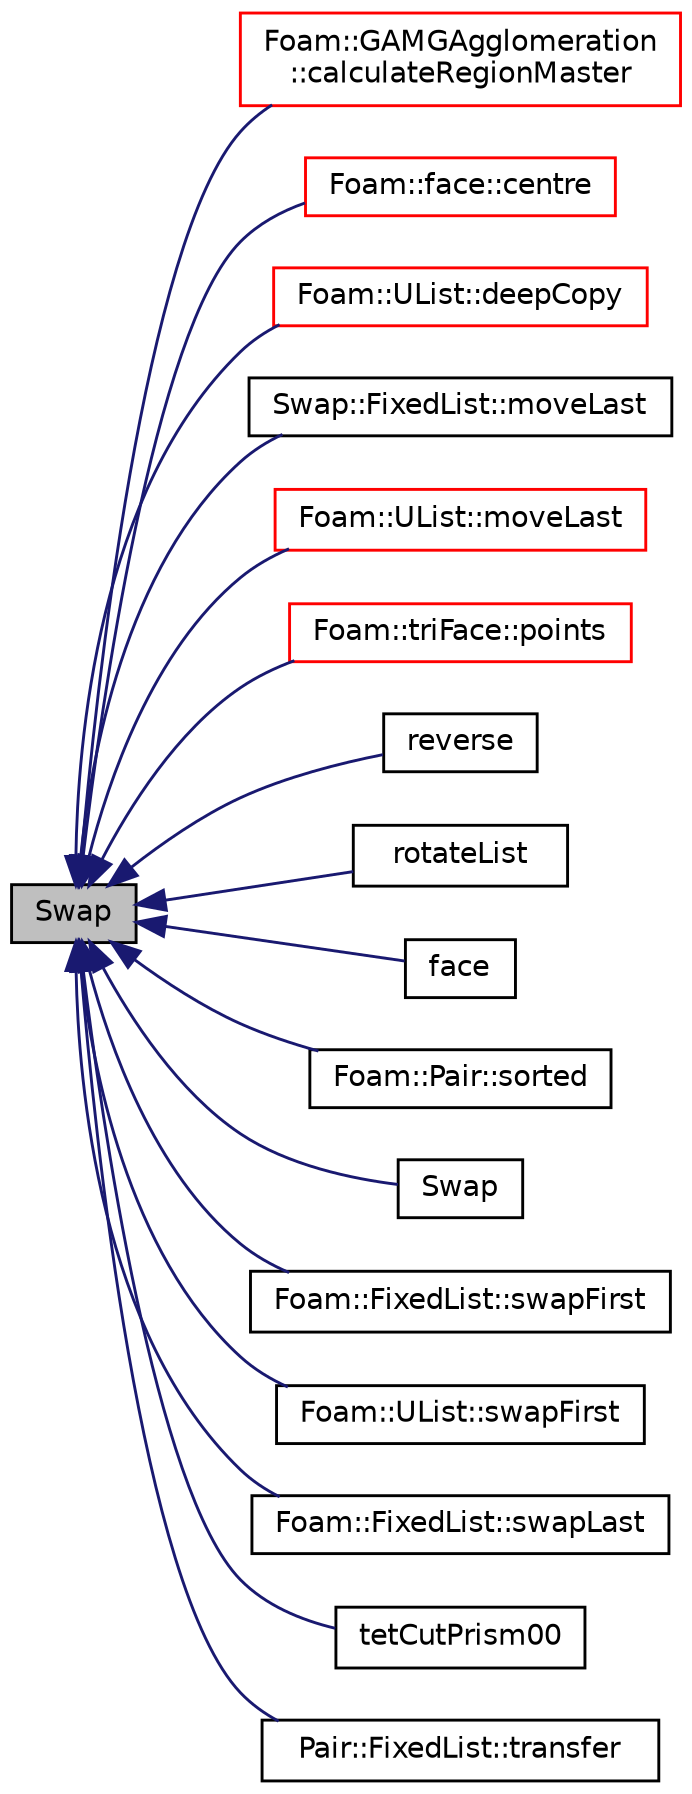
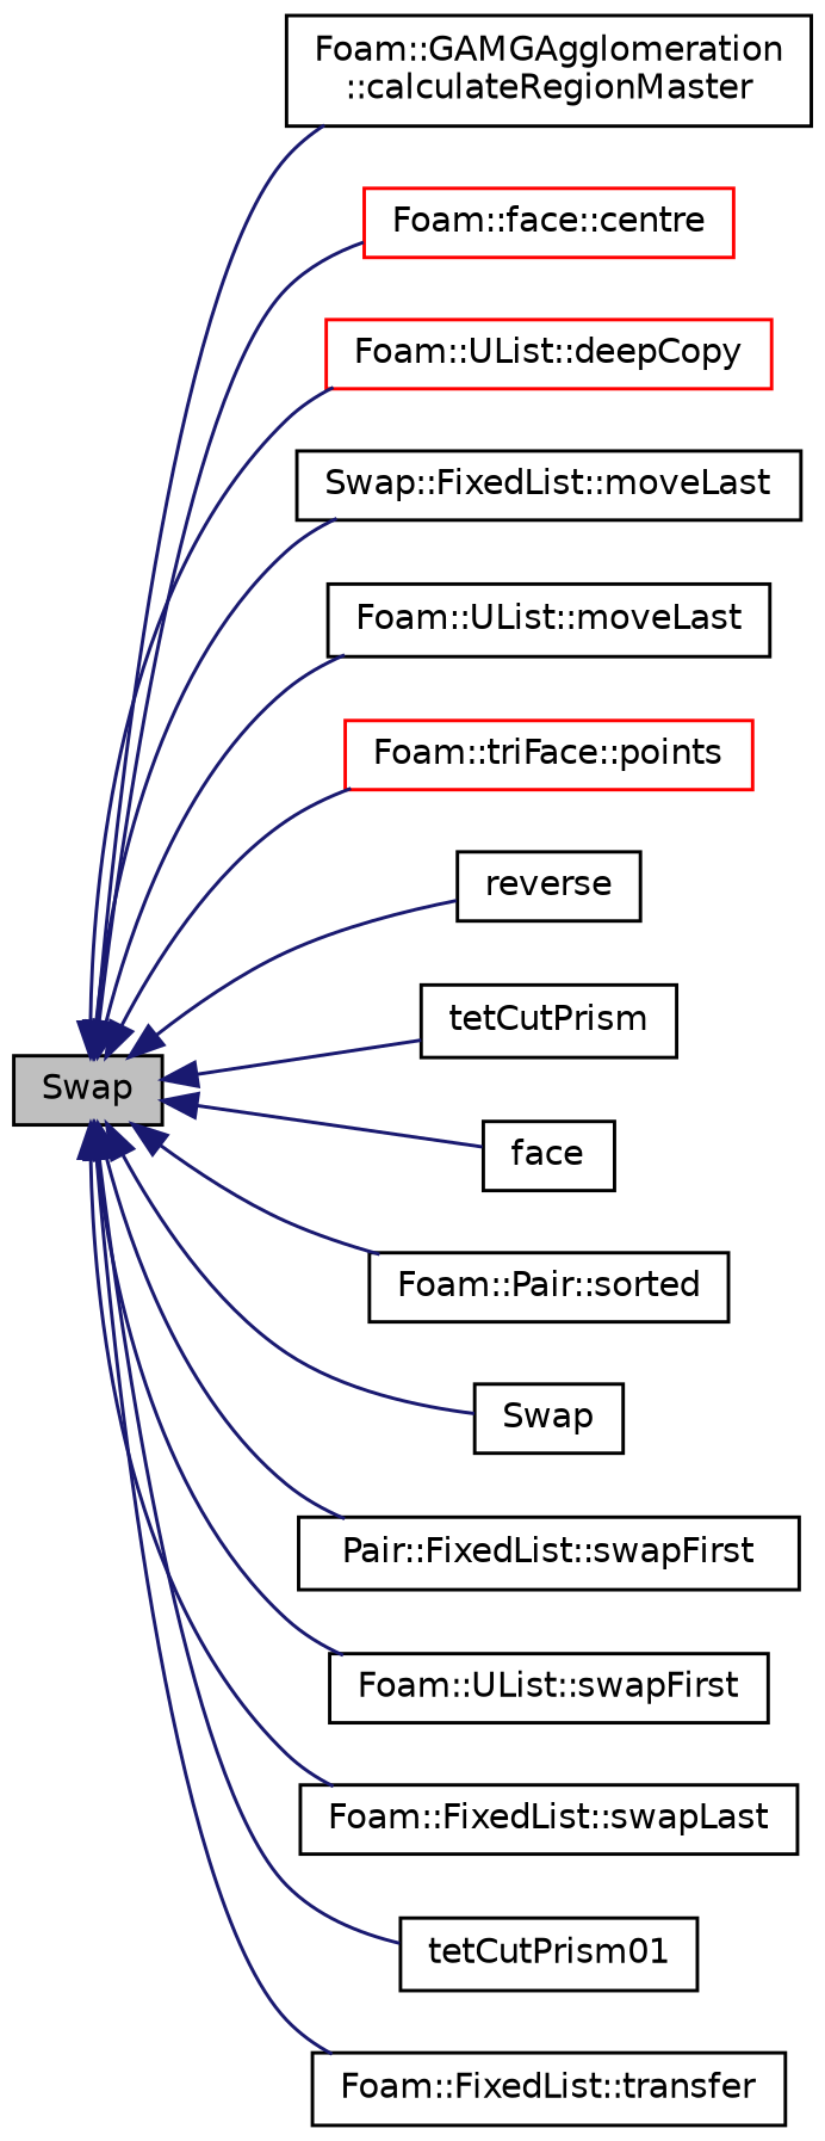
  digraph {
    rankdir=LR
    node [color=black fontname=Helvetica fontsize=10 shape=record]
    edge [color=midnightblue dir=back fontname=Helvetica fontsize=10 labelfontname=Helvetica labelfontsize=10 style=solid]
    n1 [fillcolor=grey75 fontcolor=black height=0.2 label=Swap style=filled width=0.4]
-   n2 [color=red height=0.2 label="Foam::GAMGAgglomeration\l::calculateRegionMaster" width=0.4]
+   n2 [height=0.2 label="Foam::GAMGAgglomeration\l::calculateRegionMaster" width=0.4]
    n3 [color=red height=0.2 label="Foam::face::centre" width=0.4]
    n4 [color=red height=0.2 label="Foam::UList::deepCopy" width=0.4]
    n5 [height=0.2 label="Swap::FixedList::moveLast" width=0.4]
-   n6 [color=red height=0.2 label="Foam::UList::moveLast" width=0.4]
+   n6 [height=0.2 label="Foam::UList::moveLast" width=0.4]
    n7 [color=red height=0.2 label="Foam::triFace::points" width=0.4]
    n8 [height=0.2 label=reverse width=0.4]
-   n9 [height=0.2 label=rotateList width=0.4]
+   n9 [height=0.2 label=tetCutPrism width=0.4]
    n10 [height=0.2 label=face width=0.4]
    n11 [height=0.2 label="Foam::Pair::sorted" width=0.4]
    n12 [height=0.2 label=Swap width=0.4]
-   n13 [height=0.2 label="Foam::FixedList::swapFirst" width=0.4]
+   n13 [height=0.2 label="Pair::FixedList::swapFirst" width=0.4]
    n14 [height=0.2 label="Foam::UList::swapFirst" width=0.4]
    n15 [height=0.2 label="Foam::FixedList::swapLast" width=0.4]
-   n16 [height=0.2 label=tetCutPrism00 width=0.4]
-   n17 [height=0.2 label="Pair::FixedList::transfer" width=0.4]
+   n16 [height=0.2 label=tetCutPrism01 width=0.4]
+   n17 [height=0.2 label="Foam::FixedList::transfer" width=0.4]
    n1 -> n2
    n1 -> n3
    n1 -> n4
    n1 -> n5
    n1 -> n6
    n1 -> n7
    n1 -> n8
    n1 -> n9
    n1 -> n10
    n1 -> n11
    n1 -> n12
    n1 -> n13
    n1 -> n14
    n1 -> n15
    n1 -> n16
    n1 -> n17
  }
